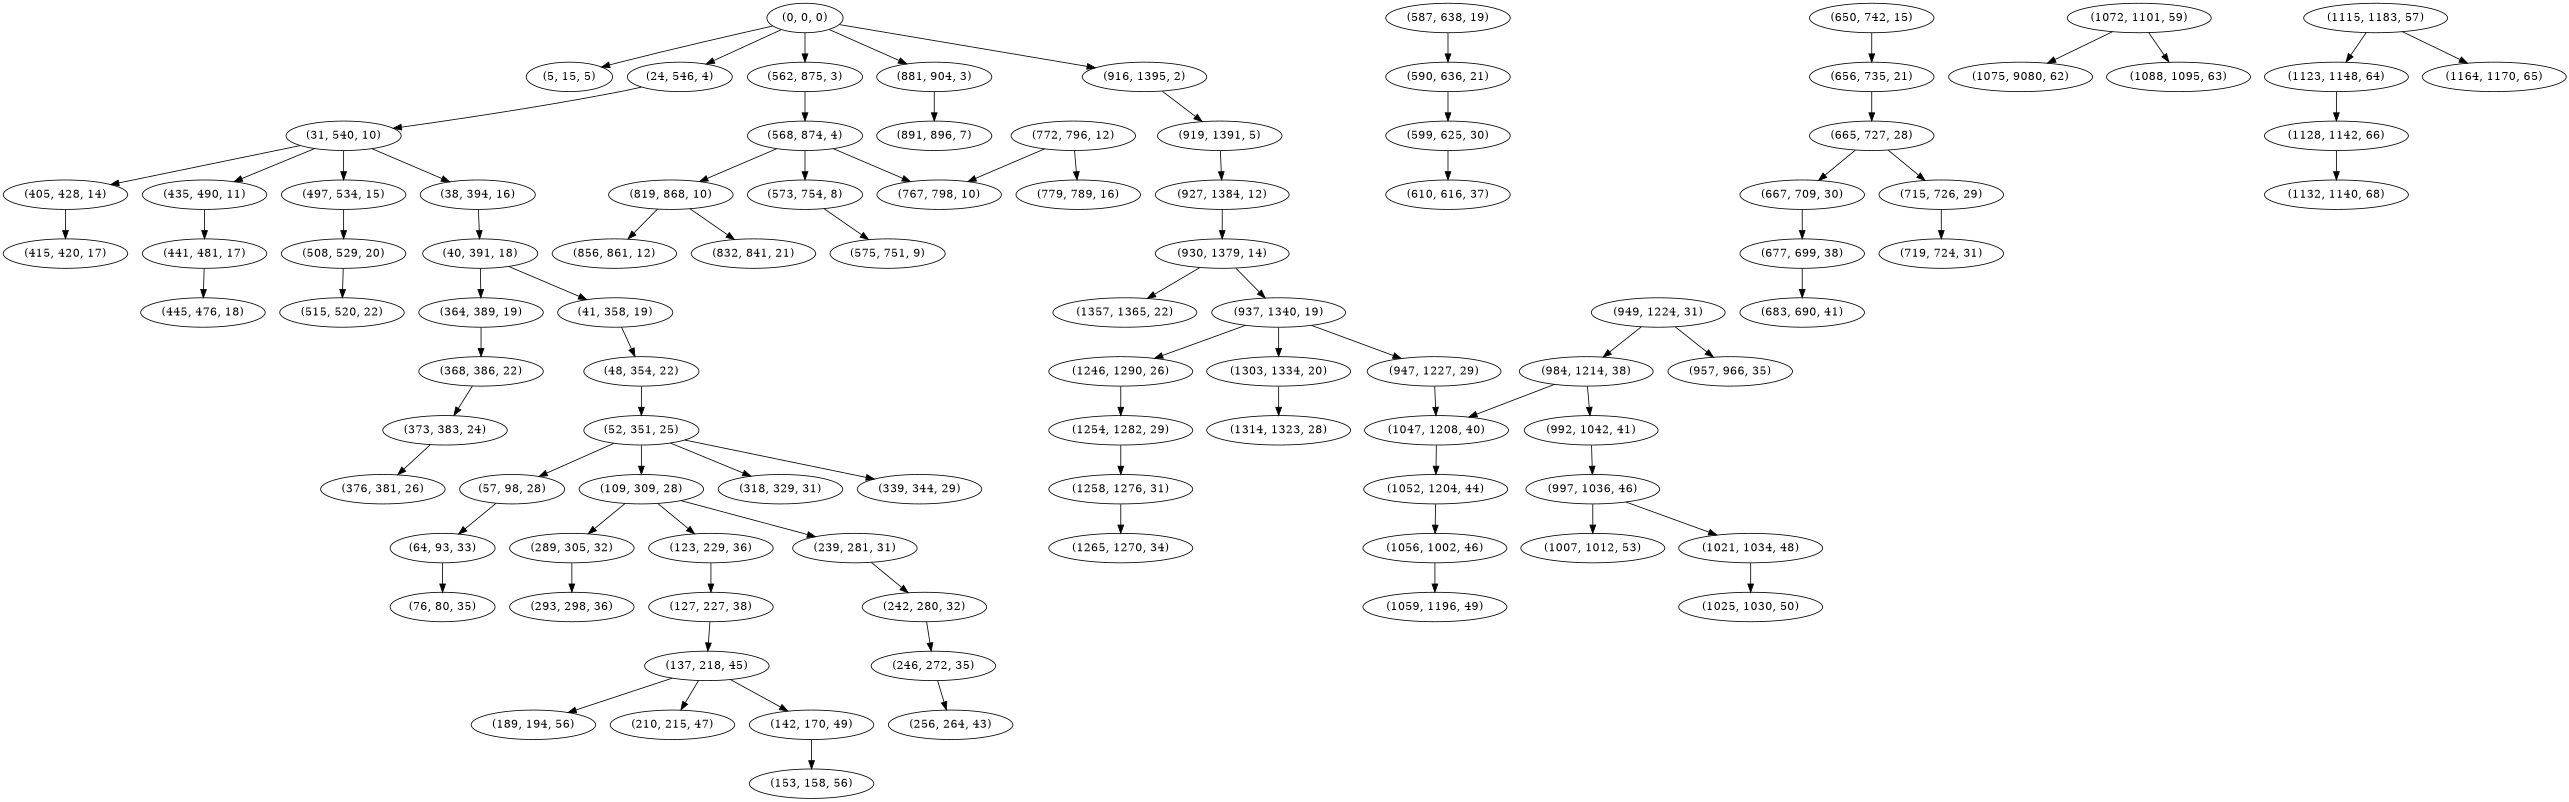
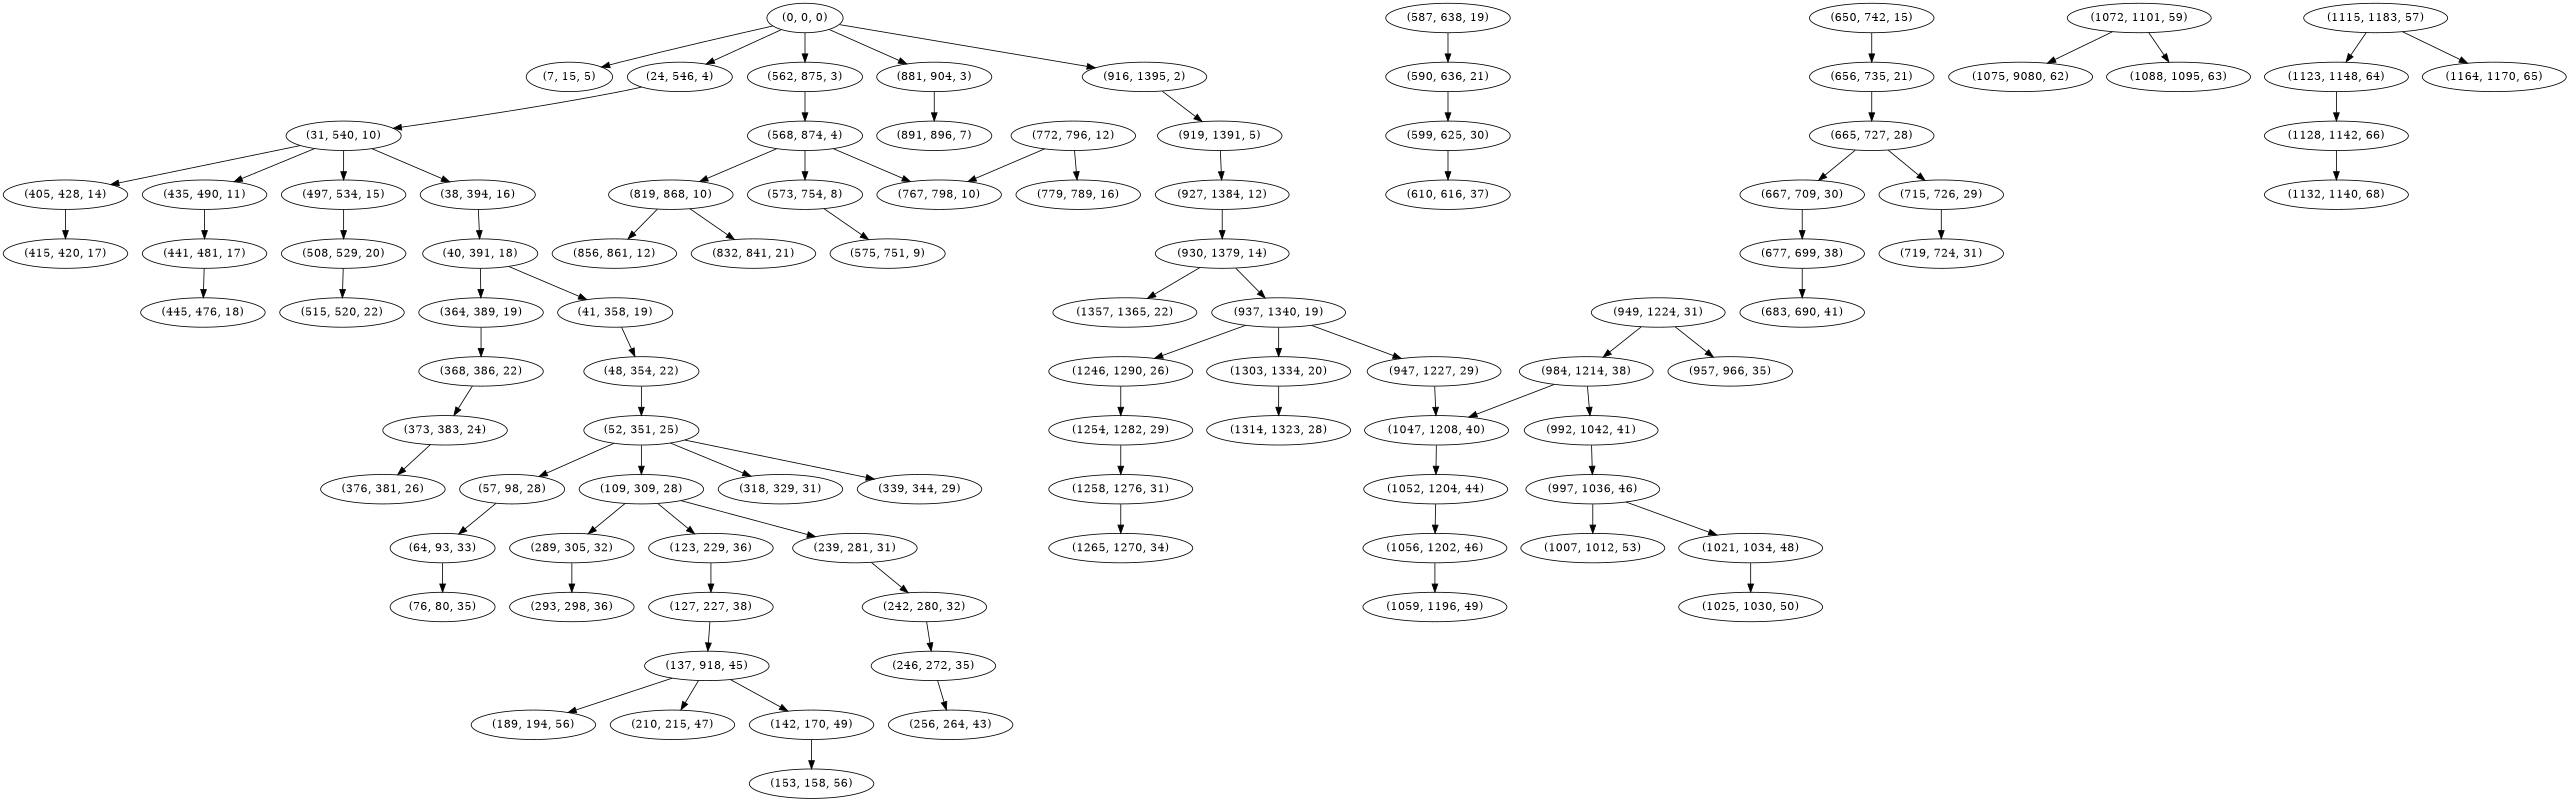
  digraph {
    "(0, 0, 0)"
-   "(7, 15, 5)" [label="(5, 15, 5)"]
+   "(7, 15, 5)"
    "(24, 546, 4)"
    "(562, 875, 3)"
    "(881, 904, 3)"
    "(916, 1395, 2)"
    "(31, 540, 10)"
    "(568, 874, 4)"
    "(891, 896, 7)"
    "(919, 1391, 5)"
    "(38, 394, 16)"
    "(405, 428, 14)"
    "(435, 490, 11)"
    "(497, 534, 15)"
    "(40, 391, 18)"
    "(415, 420, 17)"
    "(441, 481, 17)"
    "(508, 529, 20)"
    "(41, 358, 19)"
    "(364, 389, 19)"
    "(48, 354, 22)"
    "(368, 386, 22)"
    "(52, 351, 25)"
    "(57, 98, 28)"
    "(109, 309, 28)"
    "(318, 329, 31)"
    "(339, 344, 29)"
    "(64, 93, 33)"
    "(123, 229, 36)"
    "(239, 281, 31)"
    "(289, 305, 32)"
    "(76, 80, 35)"
    "(127, 227, 38)"
    "(242, 280, 32)"
    "(293, 298, 36)"
-   "(137, 218, 45)"
+   "(137, 218, 45)" [label="(137, 918, 45)"]
    "(142, 170, 49)"
    "(189, 194, 56)"
    "(210, 215, 47)"
    "(153, 158, 56)"
    "(246, 272, 35)"
    "(256, 264, 43)"
    "(373, 383, 24)"
    "(376, 381, 26)"
    "(445, 476, 18)"
    "(515, 520, 22)"
    "(573, 754, 8)"
    "(767, 798, 10)"
    "(819, 868, 10)"
    "(575, 751, 9)"
    "(832, 841, 21)"
    "(856, 861, 12)"
    "(587, 638, 19)"
    "(590, 636, 21)"
    "(650, 742, 15)"
    "(656, 735, 21)"
    "(599, 625, 30)"
    "(610, 616, 37)"
    "(665, 727, 28)"
    "(667, 709, 30)"
    "(715, 726, 29)"
    "(677, 699, 38)"
    "(719, 724, 31)"
    "(683, 690, 41)"
    "(772, 796, 12)"
    "(779, 789, 16)"
    "(927, 1384, 12)"
    "(930, 1379, 14)"
    "(937, 1340, 19)"
    "(1357, 1365, 22)"
    "(947, 1227, 29)"
    "(1246, 1290, 26)"
    "(1303, 1334, 20)"
    "(1047, 1208, 40)"
    "(1254, 1282, 29)"
    "(1314, 1323, 28)"
    "(949, 1224, 31)"
    "(957, 966, 35)"
    "(984, 1214, 38)"
    "(992, 1042, 41)"
    "(997, 1036, 46)"
    "(1052, 1204, 44)"
    "(1007, 1012, 53)"
    "(1021, 1034, 48)"
    "(1025, 1030, 50)"
-   "(1056, 1202, 46)" [label="(1056, 1002, 46)"]
+   "(1056, 1202, 46)"
    "(1059, 1196, 49)"
    n88 [label="(1075, 9080, 62)"]
    "(1072, 1101, 59)"
    "(1088, 1095, 63)"
    "(1115, 1183, 57)"
    "(1123, 1148, 64)"
    "(1164, 1170, 65)"
    "(1128, 1142, 66)"
    "(1132, 1140, 68)"
    "(1258, 1276, 31)"
    "(1265, 1270, 34)"
    "(0, 0, 0)" -> "(7, 15, 5)"
    "(0, 0, 0)" -> "(24, 546, 4)"
    "(0, 0, 0)" -> "(562, 875, 3)"
    "(0, 0, 0)" -> "(881, 904, 3)"
    "(0, 0, 0)" -> "(916, 1395, 2)"
    "(24, 546, 4)" -> "(31, 540, 10)"
    "(562, 875, 3)" -> "(568, 874, 4)"
    "(881, 904, 3)" -> "(891, 896, 7)"
    "(916, 1395, 2)" -> "(919, 1391, 5)"
    "(31, 540, 10)" -> "(38, 394, 16)"
    "(31, 540, 10)" -> "(405, 428, 14)"
    "(31, 540, 10)" -> "(435, 490, 11)"
    "(31, 540, 10)" -> "(497, 534, 15)"
    "(568, 874, 4)" -> "(573, 754, 8)"
    "(568, 874, 4)" -> "(767, 798, 10)"
    "(568, 874, 4)" -> "(819, 868, 10)"
    "(919, 1391, 5)" -> "(927, 1384, 12)"
    "(38, 394, 16)" -> "(40, 391, 18)"
    "(405, 428, 14)" -> "(415, 420, 17)"
    "(435, 490, 11)" -> "(441, 481, 17)"
    "(497, 534, 15)" -> "(508, 529, 20)"
    "(40, 391, 18)" -> "(41, 358, 19)"
    "(40, 391, 18)" -> "(364, 389, 19)"
    "(441, 481, 17)" -> "(445, 476, 18)"
    "(508, 529, 20)" -> "(515, 520, 22)"
    "(41, 358, 19)" -> "(48, 354, 22)"
    "(364, 389, 19)" -> "(368, 386, 22)"
    "(48, 354, 22)" -> "(52, 351, 25)"
    "(368, 386, 22)" -> "(373, 383, 24)"
    "(52, 351, 25)" -> "(57, 98, 28)"
    "(52, 351, 25)" -> "(109, 309, 28)"
    "(52, 351, 25)" -> "(318, 329, 31)"
    "(52, 351, 25)" -> "(339, 344, 29)"
    "(57, 98, 28)" -> "(64, 93, 33)"
    "(109, 309, 28)" -> "(123, 229, 36)"
    "(109, 309, 28)" -> "(239, 281, 31)"
    "(109, 309, 28)" -> "(289, 305, 32)"
    "(64, 93, 33)" -> "(76, 80, 35)"
    "(123, 229, 36)" -> "(127, 227, 38)"
    "(239, 281, 31)" -> "(242, 280, 32)"
    "(289, 305, 32)" -> "(293, 298, 36)"
    "(127, 227, 38)" -> "(137, 218, 45)"
    "(242, 280, 32)" -> "(246, 272, 35)"
    "(137, 218, 45)" -> "(142, 170, 49)"
    "(137, 218, 45)" -> "(189, 194, 56)"
    "(137, 218, 45)" -> "(210, 215, 47)"
    "(142, 170, 49)" -> "(153, 158, 56)"
    "(246, 272, 35)" -> "(256, 264, 43)"
    "(373, 383, 24)" -> "(376, 381, 26)"
    "(573, 754, 8)" -> "(575, 751, 9)"
    "(819, 868, 10)" -> "(832, 841, 21)"
    "(819, 868, 10)" -> "(856, 861, 12)"
    "(587, 638, 19)" -> "(590, 636, 21)"
    "(590, 636, 21)" -> "(599, 625, 30)"
    "(650, 742, 15)" -> "(656, 735, 21)"
    "(656, 735, 21)" -> "(665, 727, 28)"
    "(599, 625, 30)" -> "(610, 616, 37)"
    "(665, 727, 28)" -> "(667, 709, 30)"
    "(665, 727, 28)" -> "(715, 726, 29)"
    "(667, 709, 30)" -> "(677, 699, 38)"
    "(715, 726, 29)" -> "(719, 724, 31)"
    "(677, 699, 38)" -> "(683, 690, 41)"
    "(772, 796, 12)" -> "(767, 798, 10)"
    "(772, 796, 12)" -> "(779, 789, 16)"
    "(927, 1384, 12)" -> "(930, 1379, 14)"
    "(930, 1379, 14)" -> "(937, 1340, 19)"
    "(930, 1379, 14)" -> "(1357, 1365, 22)"
    "(937, 1340, 19)" -> "(947, 1227, 29)"
    "(937, 1340, 19)" -> "(1246, 1290, 26)"
    "(937, 1340, 19)" -> "(1303, 1334, 20)"
    "(947, 1227, 29)" -> "(1047, 1208, 40)"
    "(1246, 1290, 26)" -> "(1254, 1282, 29)"
    "(1303, 1334, 20)" -> "(1314, 1323, 28)"
    "(1047, 1208, 40)" -> "(1052, 1204, 44)"
    "(1254, 1282, 29)" -> "(1258, 1276, 31)"
    "(949, 1224, 31)" -> "(957, 966, 35)"
    "(949, 1224, 31)" -> "(984, 1214, 38)"
    "(984, 1214, 38)" -> "(1047, 1208, 40)"
    "(984, 1214, 38)" -> "(992, 1042, 41)"
    "(992, 1042, 41)" -> "(997, 1036, 46)"
    "(997, 1036, 46)" -> "(1007, 1012, 53)"
    "(997, 1036, 46)" -> "(1021, 1034, 48)"
    "(1052, 1204, 44)" -> "(1056, 1202, 46)"
    "(1021, 1034, 48)" -> "(1025, 1030, 50)"
    "(1056, 1202, 46)" -> "(1059, 1196, 49)"
    "(1072, 1101, 59)" -> n88
    "(1072, 1101, 59)" -> "(1088, 1095, 63)"
    "(1115, 1183, 57)" -> "(1123, 1148, 64)"
    "(1115, 1183, 57)" -> "(1164, 1170, 65)"
    "(1123, 1148, 64)" -> "(1128, 1142, 66)"
    "(1128, 1142, 66)" -> "(1132, 1140, 68)"
    "(1258, 1276, 31)" -> "(1265, 1270, 34)"
  }
